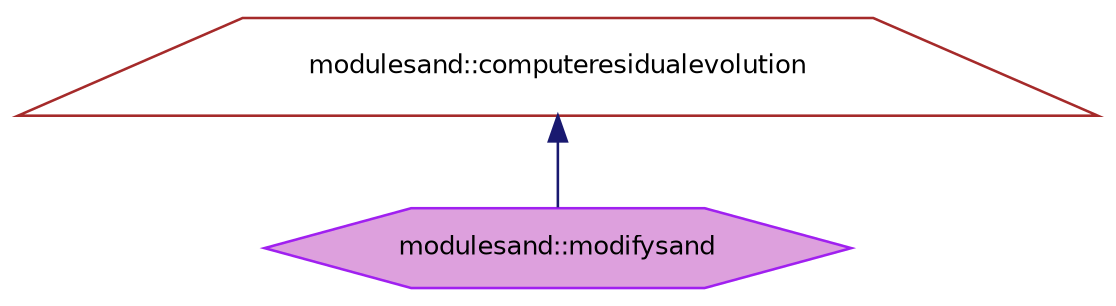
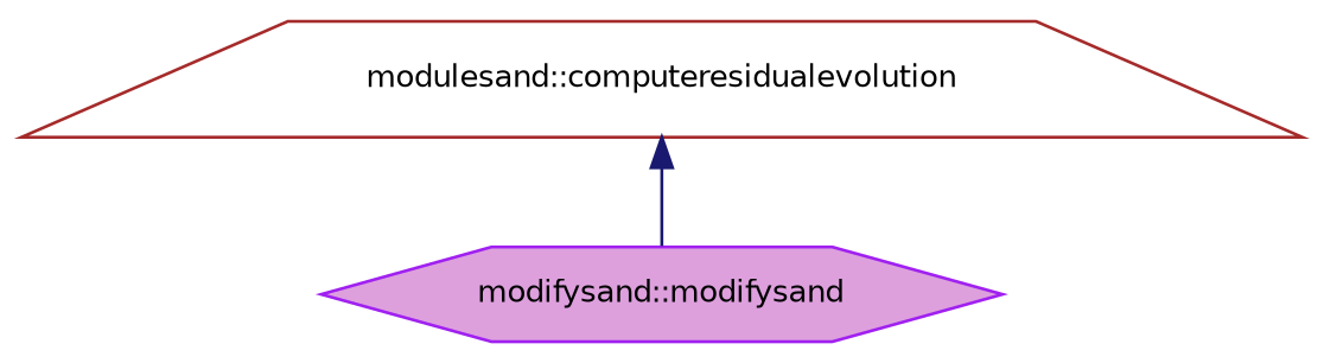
  digraph {
    rankdir=TB
    node [fontname=Helvetica fontsize=10 style=filled]
    n1 [color=brown fillcolor=white fontcolor=black height=0.2 label="modulesand::computeresidualevolution" shape=trapezium width=0.4]
-   n2 [color=purple fillcolor=plum height=0.2 label="modulesand::modifysand" shape=hexagon width=0.4]
+   n2 [color=purple fillcolor=plum height=0.2 label="modifysand::modifysand" shape=hexagon width=0.4]
    n1 -> n2 [color=midnightblue dir=back fontname=Helvetica fontsize=10 labelfontname=Helvetica labelfontsize=10 style=solid]
  }
